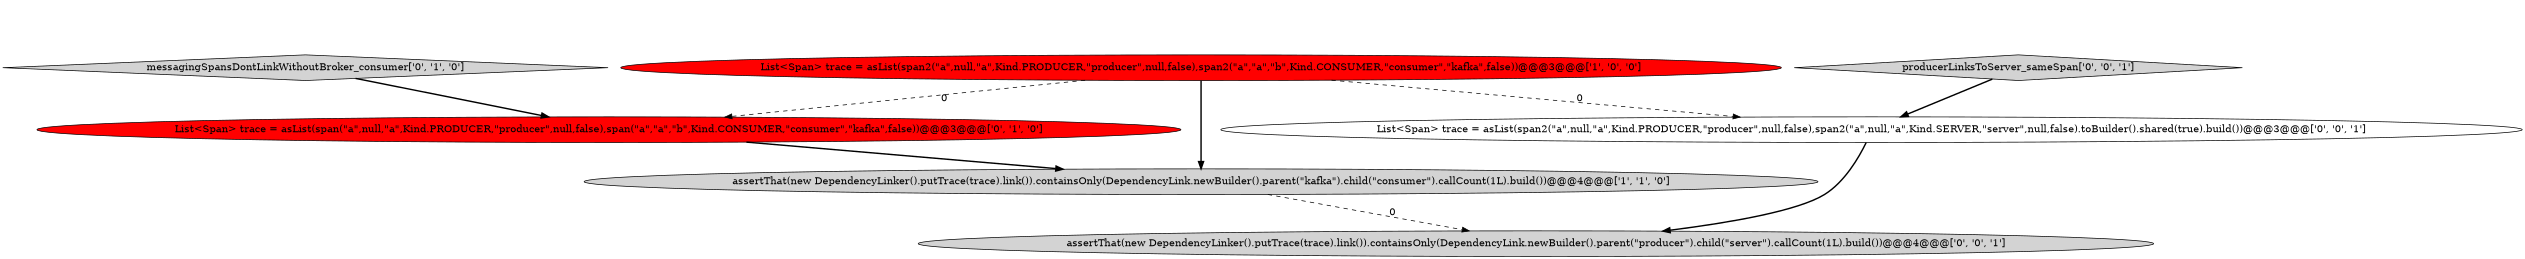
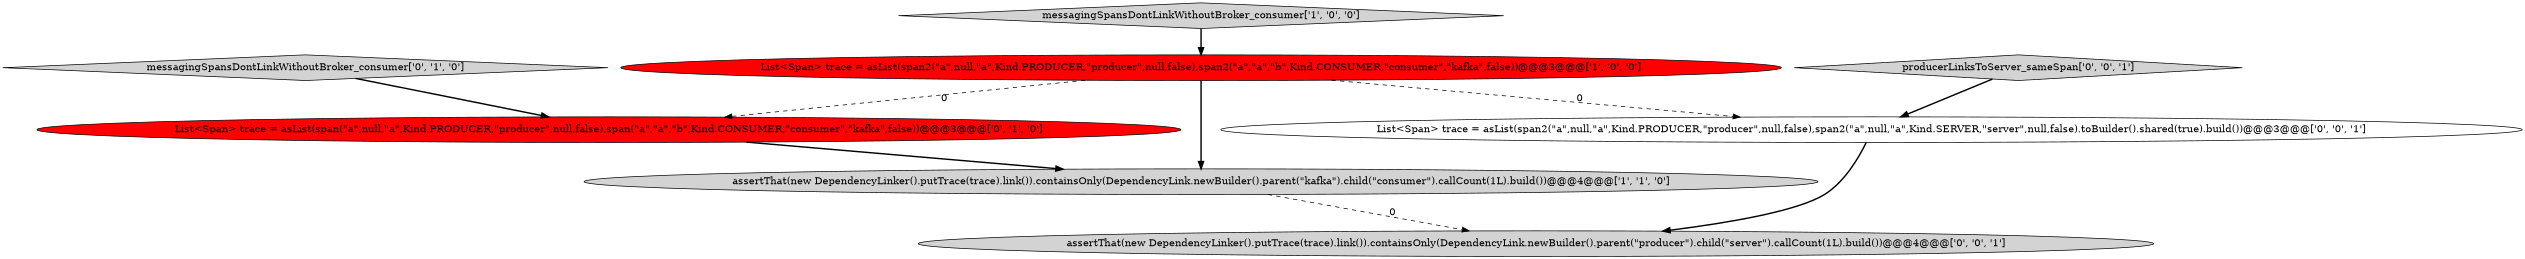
  digraph {
    node [fillcolor=lightgray shape=ellipse style=filled]
    edge [style=bold]
    n1 [label="assertThat(new DependencyLinker().putTrace(trace).link()).containsOnly(DependencyLink.newBuilder().parent(\"kafka\").child(\"consumer\").callCount(1L).build())@@@4@@@['1', '1', '0']"]
    n2 [label="assertThat(new DependencyLinker().putTrace(trace).link()).containsOnly(DependencyLink.newBuilder().parent(\"producer\").child(\"server\").callCount(1L).build())@@@4@@@['0', '0', '1']"]
    n3 [fillcolor=red label="List<Span> trace = asList(span2(\"a\",null,\"a\",Kind.PRODUCER,\"producer\",null,false),span2(\"a\",\"a\",\"b\",Kind.CONSUMER,\"consumer\",\"kafka\",false))@@@3@@@['1', '0', '0']"]
    n4 [fillcolor=red label="List<Span> trace = asList(span(\"a\",null,\"a\",Kind.PRODUCER,\"producer\",null,false),span(\"a\",\"a\",\"b\",Kind.CONSUMER,\"consumer\",\"kafka\",false))@@@3@@@['0', '1', '0']"]
    n5 [fillcolor=white label="List<Span> trace = asList(span2(\"a\",null,\"a\",Kind.PRODUCER,\"producer\",null,false),span2(\"a\",null,\"a\",Kind.SERVER,\"server\",null,false).toBuilder().shared(true).build())@@@3@@@['0', '0', '1']"]
    n6 [label="messagingSpansDontLinkWithoutBroker_consumer['0', '1', '0']" shape=diamond]
    n7 [label="producerLinksToServer_sameSpan['0', '0', '1']" shape=diamond]
+   n8 [label="messagingSpansDontLinkWithoutBroker_consumer['1', '0', '0']" shape=diamond]
    n1 -> n2 [label=0 style=dashed]
    n3 -> n1
    n3 -> n4 [label=0 style=dashed]
    n3 -> n5 [label=0 style=dashed]
    n4 -> n1
    n5 -> n2
    n6 -> n4
    n7 -> n5
+   n8 -> n3
  }
